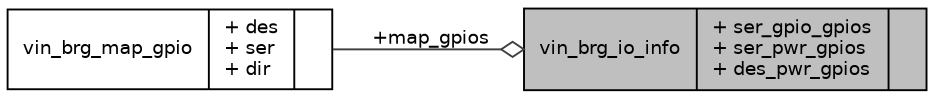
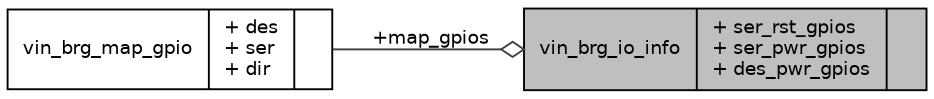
  digraph {
    rankdir=LR
    node [color=black fontname=Helvetica fontsize=10 shape=record]
-   n1 [fillcolor=grey75 fontcolor=black height=0.2 label="{vin_brg_io_info\n|+ ser_gpio_gpios\l+ ser_pwr_gpios\l+ des_pwr_gpios\l|}" style=filled width=0.4]
+   n1 [fillcolor=grey75 fontcolor=black height=0.2 label="{vin_brg_io_info\n|+ ser_rst_gpios\l+ ser_pwr_gpios\l+ des_pwr_gpios\l|}" style=filled width=0.4]
    n2 [height=0.2 label="{vin_brg_map_gpio\n|+ des\l+ ser\l+ dir\l|}" width=0.4]
    n2 -> n1 [arrowhead=odiamond color=grey25 fontname=Helvetica fontsize=10 label=" +map_gpios" labelfontname=Helvetica labelfontsize=10 style=solid]
  }
